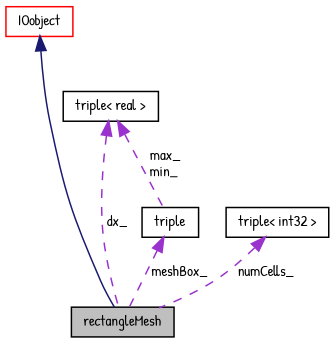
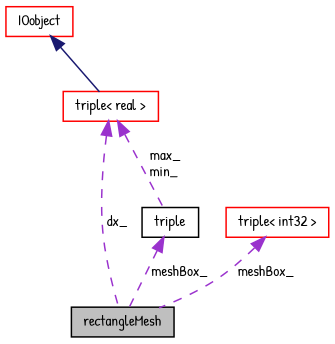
  digraph {
    fontname="Patrick Hand"
    node [color=red fillcolor=white fontname="Patrick Hand" fontsize=10 shape=record style=filled]
    edge [color=darkorchid3 dir=back fontname="Patrick Hand" fontsize=10 labelfontname=Helvetica labelfontsize=10 style=dashed]
    n1 [color=black fillcolor=grey75 fontcolor=black height=0.2 label=rectangleMesh width=0.4]
    n2 [height=0.2 label=IOobject width=0.4]
-   n3 [color=black height=0.2 label="triple\< real \>" width=0.4]
+   n3 [height=0.2 label="triple\< real \>" width=0.4]
    n4 [color=black height=0.2 label=triple width=0.4]
-   n5 [color=black height=0.2 label="triple\< int32 \>" width=0.4]
-   n2 -> n1 [color=midnightblue style=solid]
+   n5 [height=0.2 label="triple\< int32 \>" width=0.4]
+   n2 -> n3 [color=midnightblue style=solid]
    n3 -> n1 [label=" dx_"]
    n3 -> n4 [label=" max_\nmin_"]
    n4 -> n1 [label=" meshBox_"]
-   n5 -> n1 [label=" numCells_"]
+   n5 -> n1 [label=" meshBox_"]
  }
